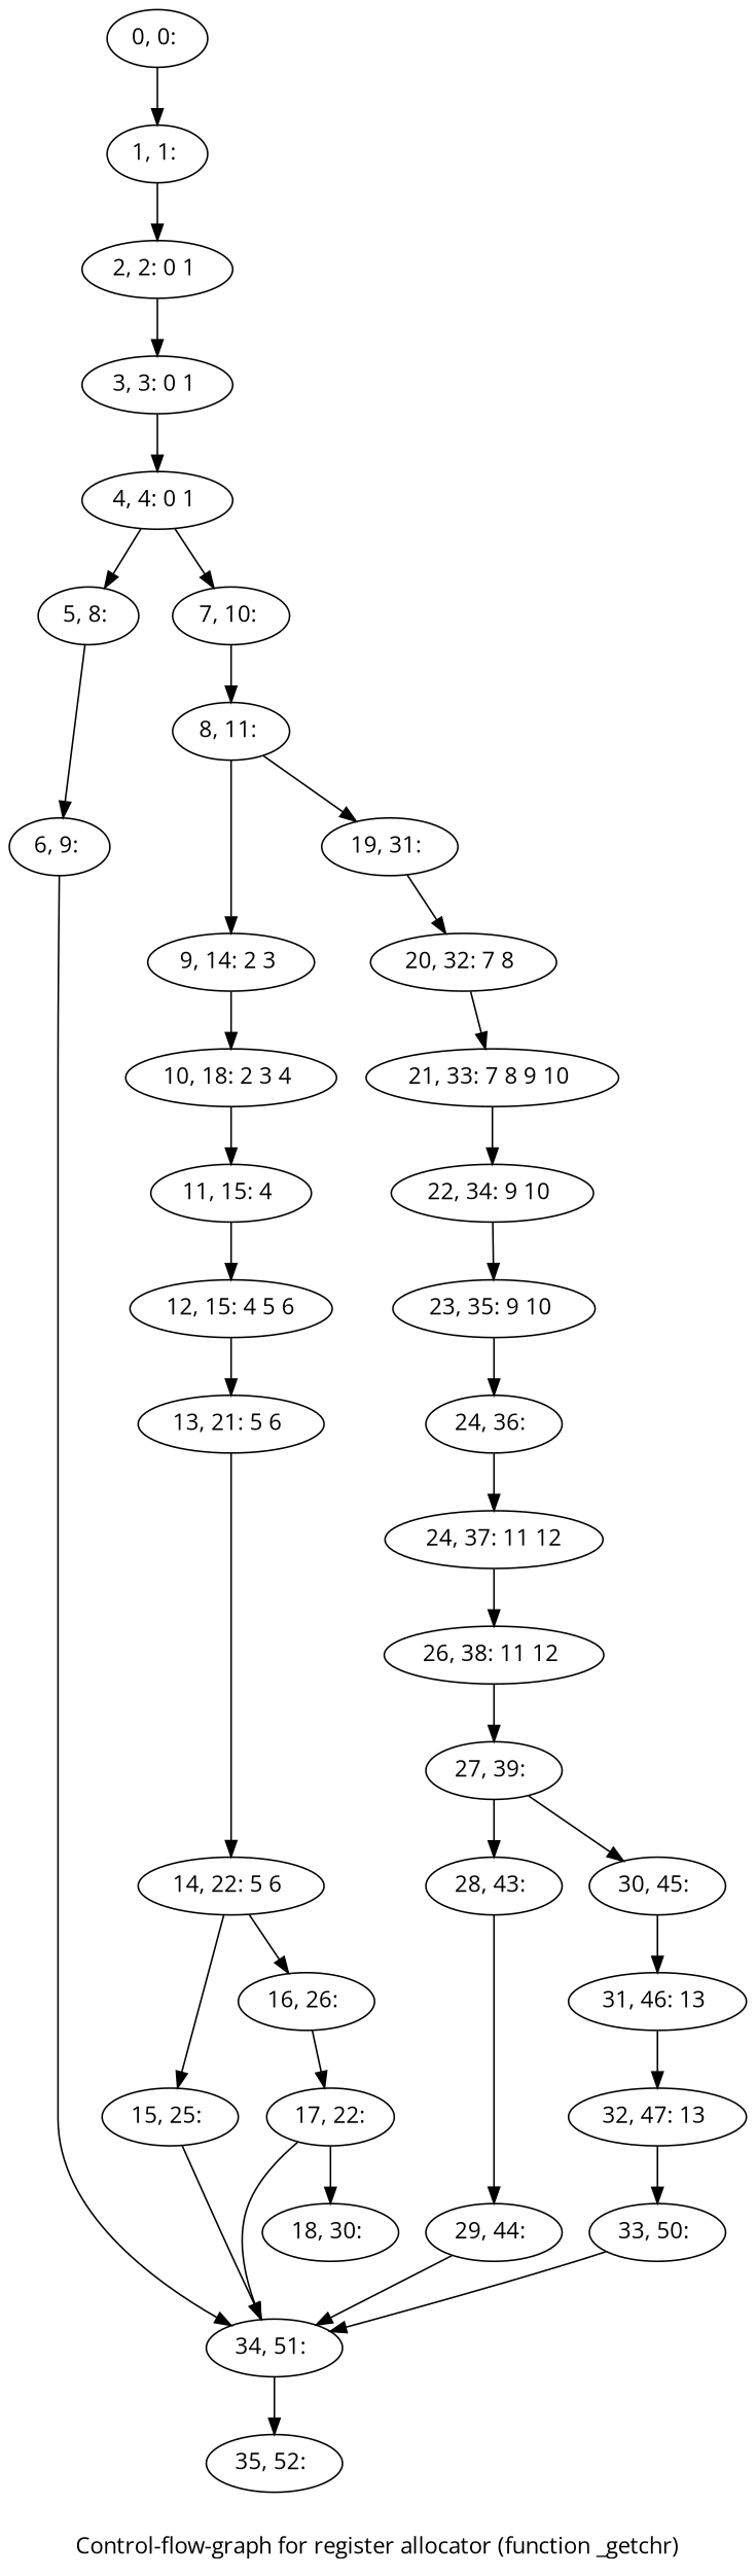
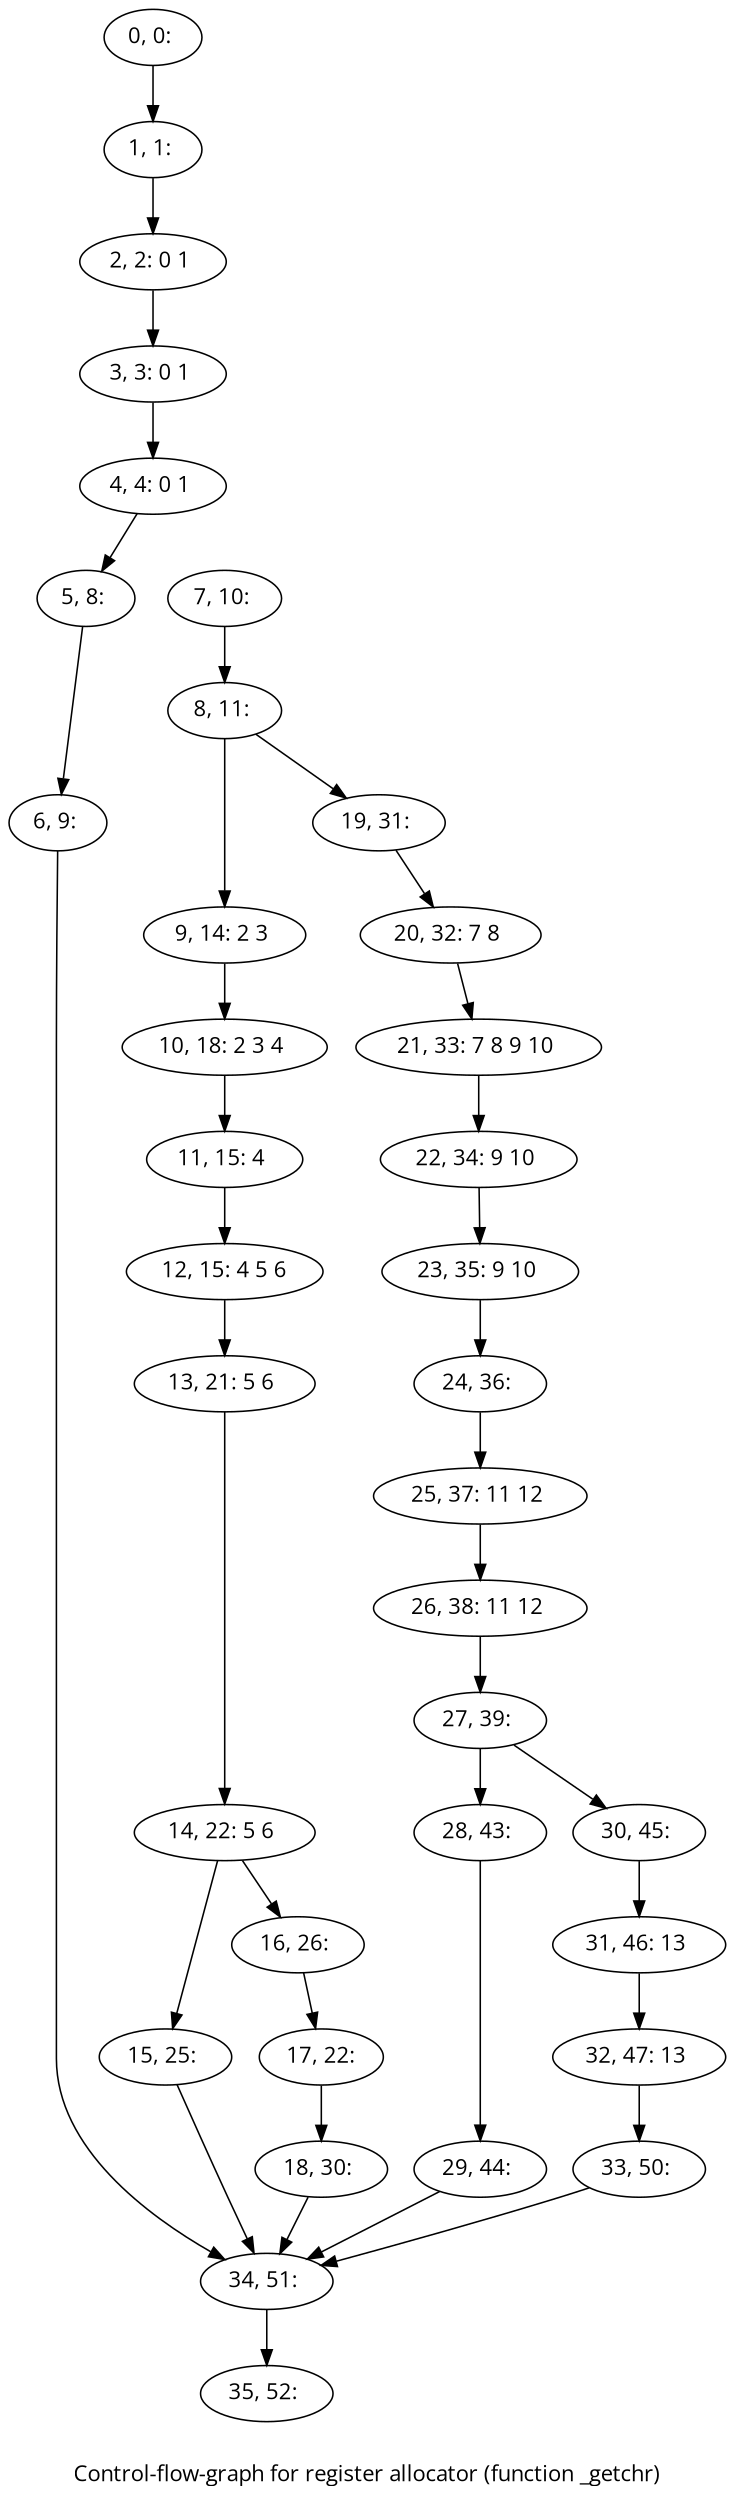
  digraph {
    fontname="Open Sans"
    label="Control-flow-graph for register allocator (function _getchr)"
    node [fontname="Open Sans"]
    edge [fontname="Open Sans"]
    n1 [label="0, 0: "]
    n2 [label="1, 1: "]
    n3 [label="2, 2: 0 1 "]
    n4 [label="3, 3: 0 1 "]
    n5 [label="4, 4: 0 1 "]
    n6 [label="5, 8: "]
    n7 [label="7, 10: "]
    n8 [label="6, 9: "]
    n9 [label="8, 11: "]
    n10 [label="34, 51: "]
    n11 [label="35, 52: "]
    n12 [label="9, 14: 2 3 "]
    n13 [label="19, 31: "]
    n14 [label="10, 18: 2 3 4 "]
    n15 [label="20, 32: 7 8 "]
    n16 [label="11, 15: 4 "]
    n17 [label="12, 15: 4 5 6"]
    n18 [label="13, 21: 5 6 "]
    n19 [label="14, 22: 5 6 "]
    n20 [label="15, 25: "]
    n21 [label="16, 26: "]
    n22 [label="17, 22:"]
    n23 [label="18, 30: "]
    n24 [label="21, 33: 7 8 9 10 "]
    n25 [label="22, 34: 9 10 "]
    n26 [label="23, 35: 9 10 "]
    n27 [label="24, 36: "]
-   n28 [label="24, 37: 11 12"]
+   n28 [label="25, 37: 11 12 "]
    n29 [label="26, 38: 11 12 "]
    n30 [label="27, 39: "]
    n31 [label="28, 43: "]
    n32 [label="30, 45: "]
    n33 [label="29, 44: "]
    n34 [label="31, 46: 13 "]
    n35 [label="32, 47: 13 "]
    n36 [label="33, 50: "]
    n1 -> n2
    n2 -> n3
    n3 -> n4
    n4 -> n5
    n5 -> n6
-   n5 -> n7
    n6 -> n8
    n7 -> n9
    n8 -> n10
    n9 -> n12
    n9 -> n13
    n10 -> n11
    n12 -> n14
    n13 -> n15
    n14 -> n16
    n15 -> n24
    n16 -> n17
    n17 -> n18
    n18 -> n19
    n19 -> n20
    n19 -> n21
    n20 -> n10
    n21 -> n22
    n22 -> n23
-   n22 -> n10
+   n23 -> n10
    n24 -> n25
    n25 -> n26
    n26 -> n27
    n27 -> n28
    n28 -> n29
    n29 -> n30
    n30 -> n31
    n30 -> n32
    n31 -> n33
    n32 -> n34
    n33 -> n10
    n34 -> n35
    n35 -> n36
    n36 -> n10
  }
